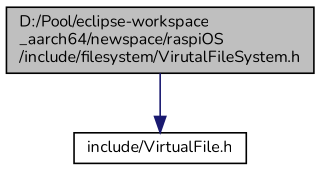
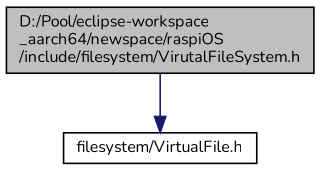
  digraph {
    fontname=Nunito
    node [color=black fontname=Nunito fontsize=10 shape=record style=filled]
    n1 [fillcolor=grey75 fontcolor=black height=0.2 label="D:/Pool/eclipse-workspace\l_aarch64/newspace/raspiOS\l/include/filesystem/VirutalFileSystem.h" width=0.4]
-   n2 [fillcolor=white height=0.2 label="include/VirtualFile.h" width=0.4]
+   n2 [fillcolor=white height=0.2 label="filesystem/VirtualFile.h" width=0.4]
    n1 -> n2 [color=midnightblue fontname=Nunito fontsize=10 labelfontname=Helvetica labelfontsize=10 style=solid]
  }
